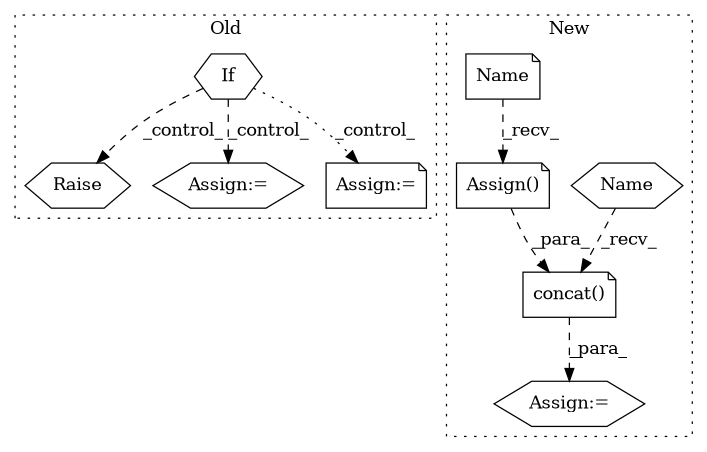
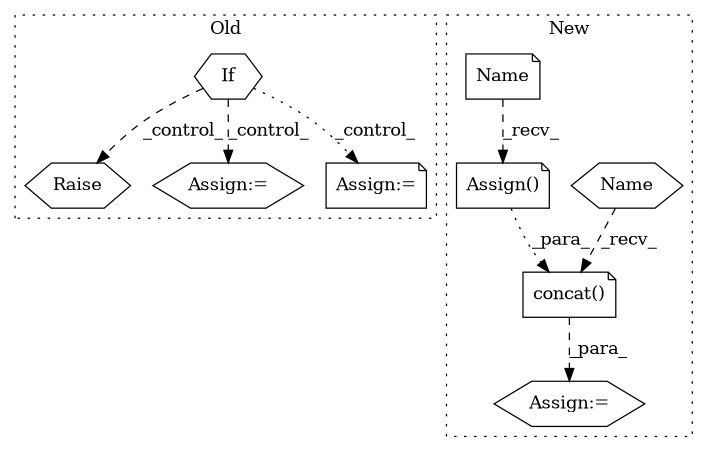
  digraph {
    node [a=68 l=3 s=595 shape=hexagon]
    edge [style=dashed]
    n1 [a=91 l=6 label=Raise s=262]
    n2 [a=96 label=If s=241]
    n3 [label="Assign:=" s=697]
    n4 [label="Assign:=" s=802 shape=note]
    n5 [a=75 l=14 label="Assign()" shape=note]
    n6 [a=75 l="10,11" label="concat()" s="660,717" shape=note]
    n7 [label="Assign:=" s=738]
    n8 [a=87 l=2 label=Name s=660]
    n9 [a=87 l=2 label=Name shape=note]
    subgraph cluster_1 {
      label=Old
      style=dotted
      n1
      n2
      n3
      n4
    }
    subgraph cluster_2 {
      label=New
      style=dotted
      n5
      n6
      n7
      n8
      n9
    }
    n2 -> n1 [label=_control_]
    n2 -> n3 [label=_control_]
    n2 -> n4 [label=_control_ style=dotted]
-   n5 -> n6 [label=_para_]
+   n5 -> n6 [label=_para_ style=dotted]
    n6 -> n7 [label=_para_]
    n8 -> n6 [label=_recv_]
    n9 -> n5 [label=_recv_]
  }
